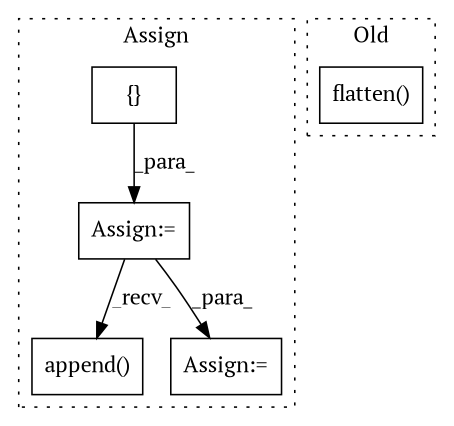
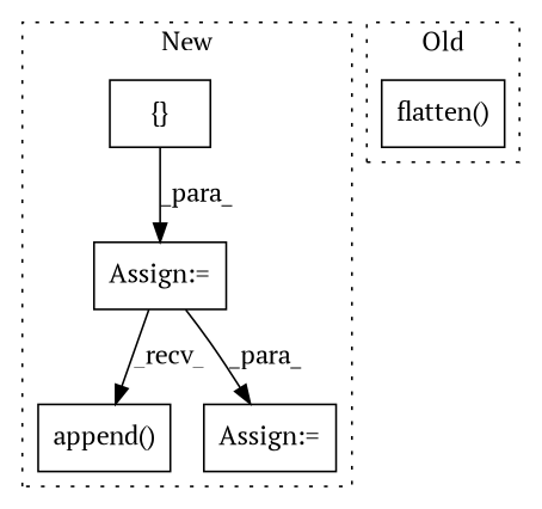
  digraph {
    fontname="PT Serif"
    node [a=75 l=3 shape=box fontname="PT Serif"]
    edge [fontname="PT Serif"]
    n1 [l="27,1" label="append()" s="3876,3910"]
    n2 [a=68 label="Assign:=" s=3606]
    n3 [a=59 l="2,1" label="{}" s="3609,3609"]
    n4 [a=68 label="Assign:=" s=4038]
    n5 [l=45 label="flatten()" s=3345]
    subgraph cluster_1 {
-     label=Assign
+     label=New
      style=dotted
      n1
      n2
      n3
      n4
    }
    subgraph cluster_2 {
      label=Old
      style=dotted
      n5
    }
    n2 -> n1 [label=_recv_]
    n2 -> n4 [label=_para_]
    n3 -> n2 [label=_para_]
  }
